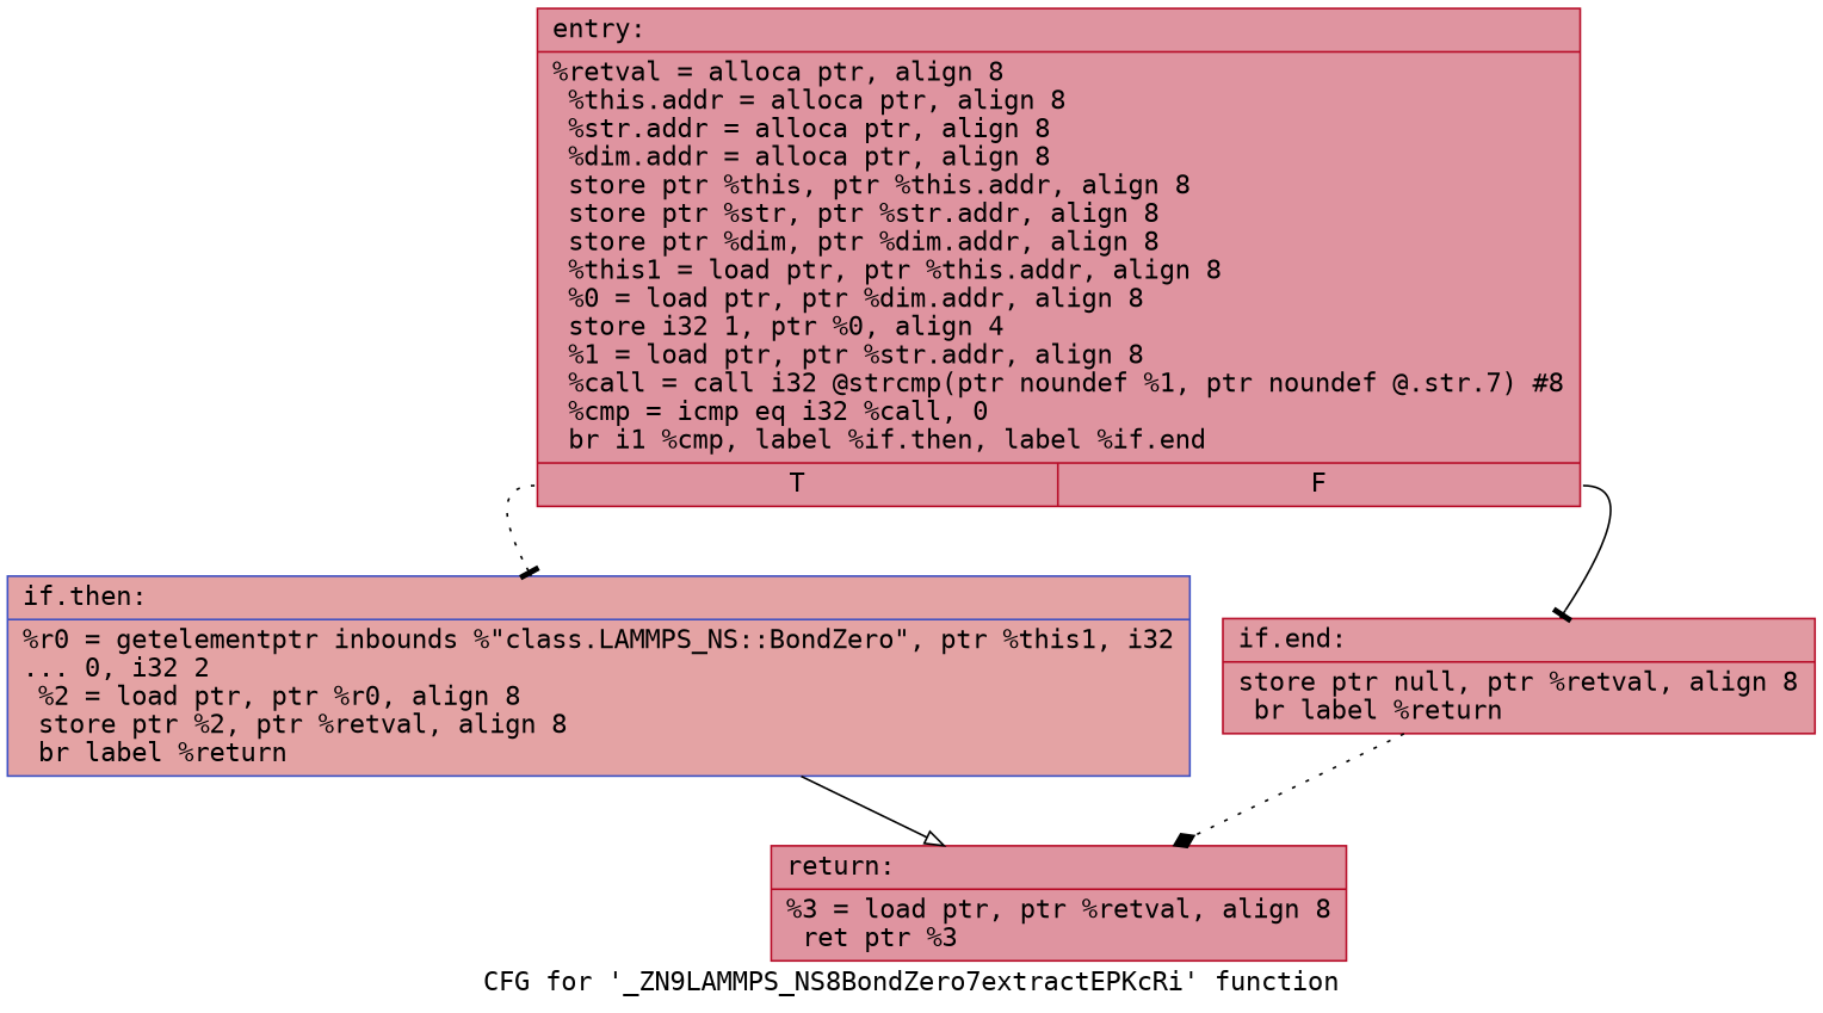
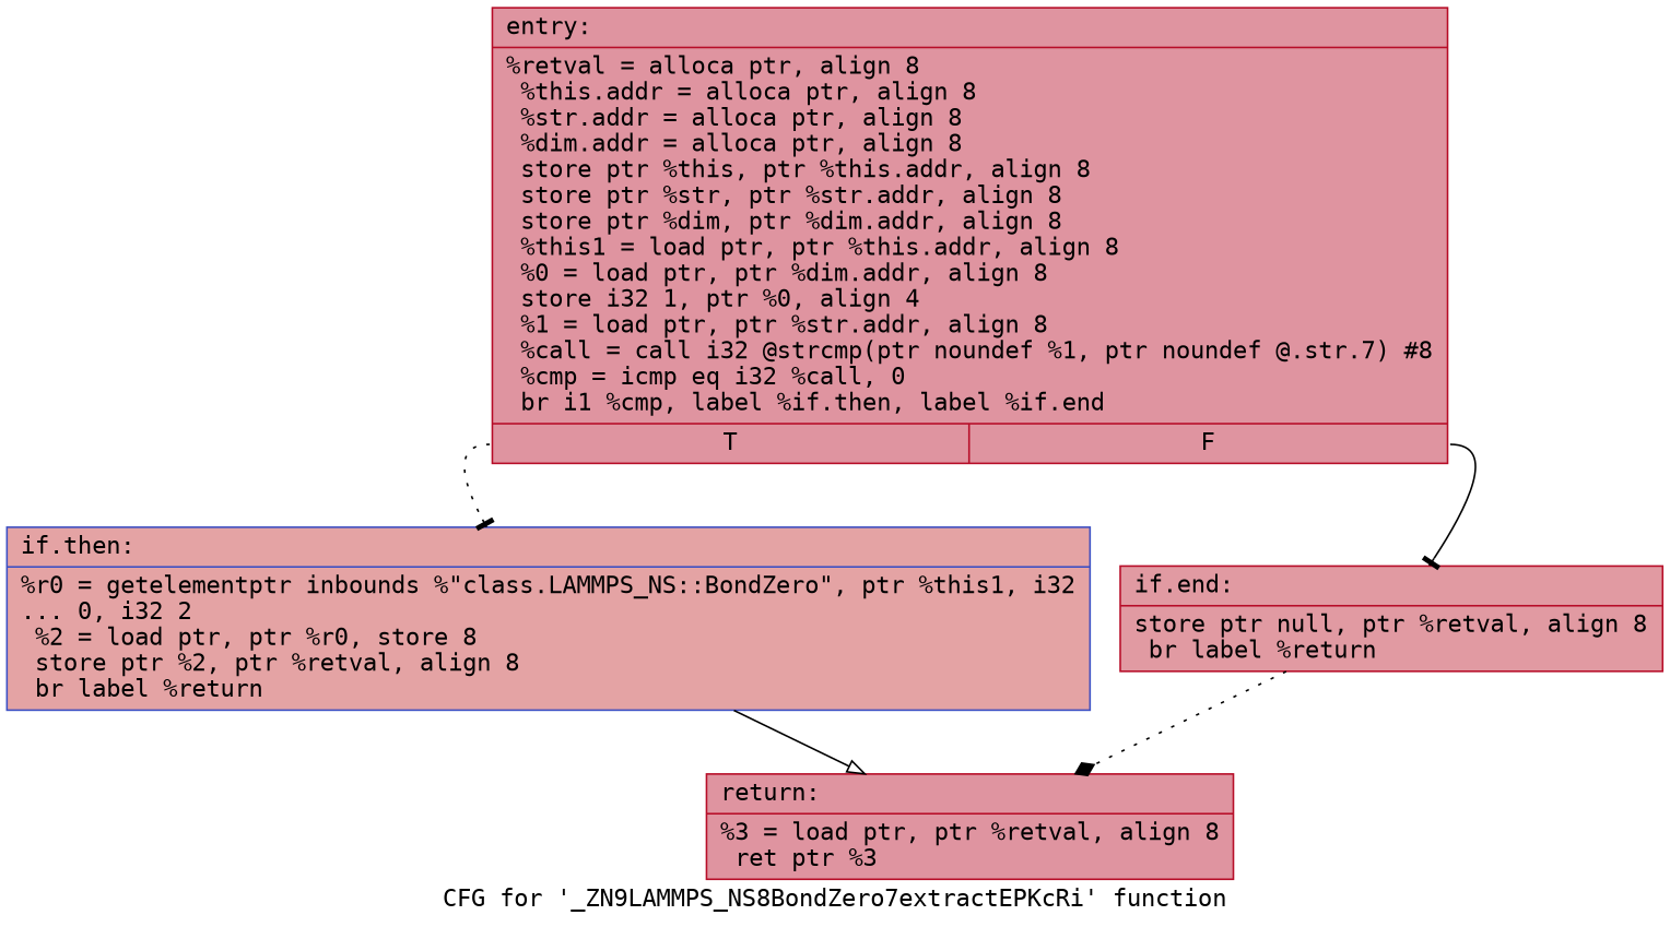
  digraph {
    label="CFG for '_ZN9LAMMPS_NS8BondZero7extractEPKcRi' function"
    fontname="DejaVu Sans Mono"
    node [color="#b70d28ff" fillcolor="#b70d2870" fontname="DejaVu Sans Mono" shape=record style=filled]
    edge [style=dotted arrowhead=tee fontname="DejaVu Sans Mono"]
    n1 [label="{entry:\l|  %retval = alloca ptr, align 8\l  %this.addr = alloca ptr, align 8\l  %str.addr = alloca ptr, align 8\l  %dim.addr = alloca ptr, align 8\l  store ptr %this, ptr %this.addr, align 8\l  store ptr %str, ptr %str.addr, align 8\l  store ptr %dim, ptr %dim.addr, align 8\l  %this1 = load ptr, ptr %this.addr, align 8\l  %0 = load ptr, ptr %dim.addr, align 8\l  store i32 1, ptr %0, align 4\l  %1 = load ptr, ptr %str.addr, align 8\l  %call = call i32 @strcmp(ptr noundef %1, ptr noundef @.str.7) #8\l  %cmp = icmp eq i32 %call, 0\l  br i1 %cmp, label %if.then, label %if.end\l|{<s0>T|<s1>F}}"]
-   n2 [color="#3d50c3ff" fillcolor="#c32e3170" label="{if.then:\l|  %r0 = getelementptr inbounds %\"class.LAMMPS_NS::BondZero\", ptr %this1, i32\l... 0, i32 2\l  %2 = load ptr, ptr %r0, align 8\l  store ptr %2, ptr %retval, align 8\l  br label %return\l}"]
+   n2 [color="#3d50c3ff" fillcolor="#c32e3170" label="{if.then:\l|  %r0 = getelementptr inbounds %\"class.LAMMPS_NS::BondZero\", ptr %this1, i32\l... 0, i32 2\l  %2 = load ptr, ptr %r0, store 8\l  store ptr %2, ptr %retval, align 8\l  br label %return\l}"]
    n3 [fillcolor="#bb1b2c70" label="{if.end:\l|  store ptr null, ptr %retval, align 8\l  br label %return\l}"]
    n4 [label="{return:\l|  %3 = load ptr, ptr %retval, align 8\l  ret ptr %3\l}"]
    n1 -> n2 [tailport=s0]
    n1 -> n3 [tailport=s1 style=solid]
    n2 -> n4 [style=solid arrowhead=onormal]
    n3 -> n4 [arrowhead=diamond]
  }
